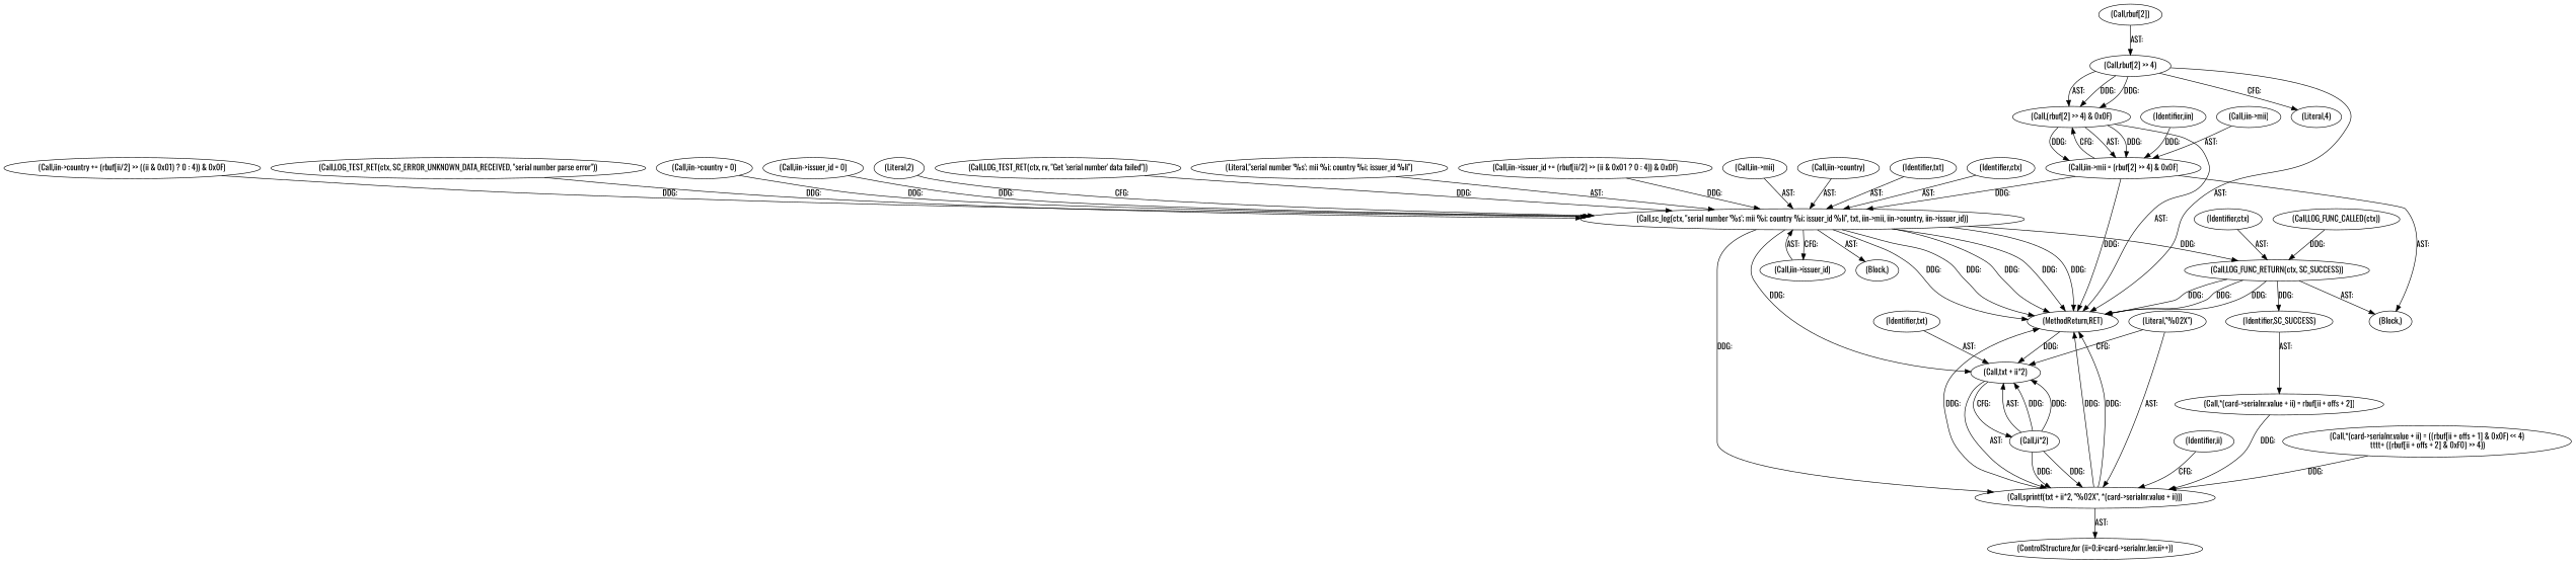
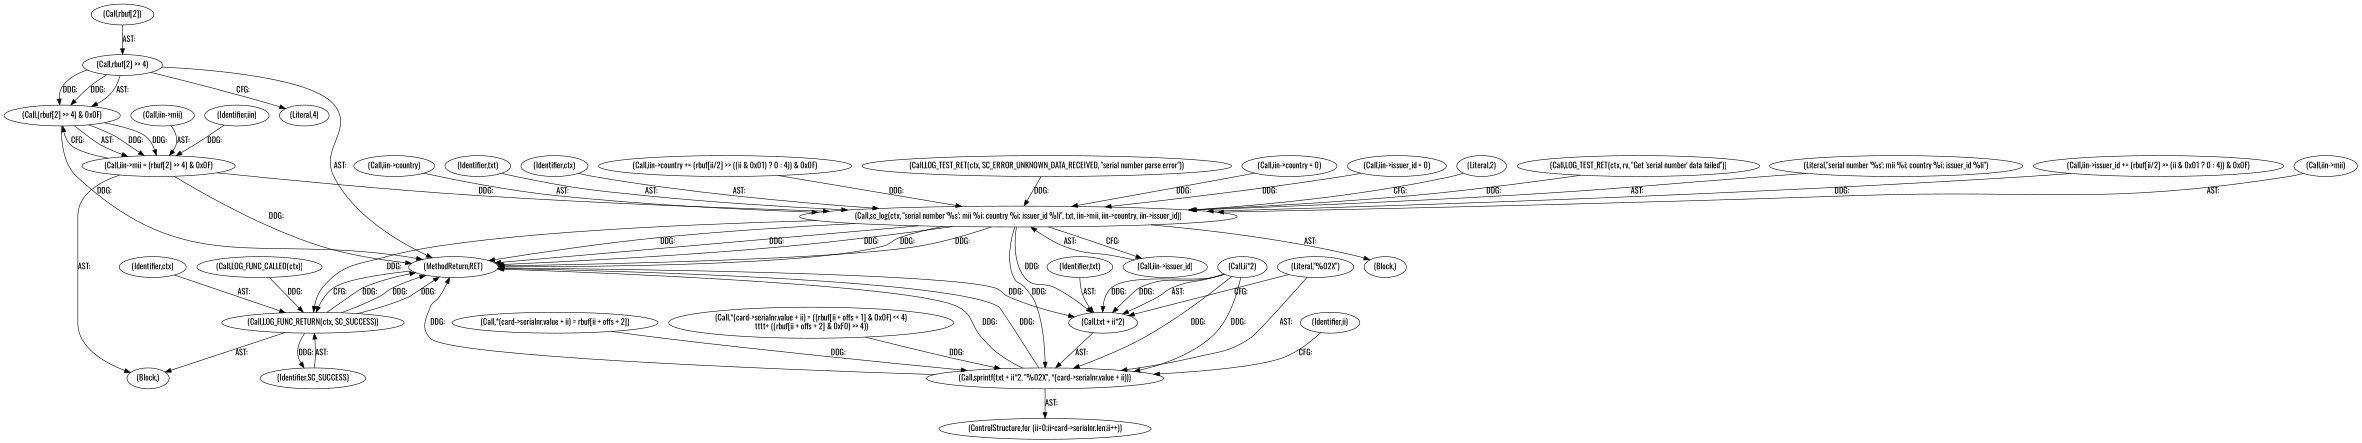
  digraph {
    fontname=Oswald
    node [fontname=Oswald]
    edge [fontname=Oswald]
    n1 [label="(Call,rbuf[2] >> 4)"]
    n2 [label="(Call,(rbuf[2] >> 4) & 0x0F)"]
    n3 [label="(Literal,4)"]
    n4 [label="(MethodReturn,RET)"]
    n5 [label="(Call,iin->mii = (rbuf[2] >> 4) & 0x0F)"]
    n6 [label="(Call,txt + ii*2)"]
    n7 [label="(Call,LOG_FUNC_RETURN(ctx, SC_SUCCESS))"]
    n8 [label="(Call,sc_log(ctx, \"serial number '%s'; mii %i; country %i; issuer_id %li\", txt, iin->mii, iin->country, iin->issuer_id))"]
    n9 [label="(Block,)"]
    n10 [label="(Call,sprintf(txt + ii*2, \"%02X\", *(card->serialnr.value + ii)))"]
    n11 [label="(Call,iin->issuer_id)"]
    n12 [label="(Block,)"]
    n13 [label="(ControlStructure,for (ii=0;ii<card->serialnr.len;ii++))"]
    n14 [label="(Call,ii*2)"]
    n15 [label="(Identifier,SC_SUCCESS)"]
    n16 [label="(Call,iin->country = 0)"]
    n17 [label="(Identifier,iin)"]
    n18 [label="(Identifier,txt)"]
    n19 [label="(Call,iin->issuer_id = 0)"]
    n20 [label="(Literal,2)"]
    n21 [label="(Call,LOG_TEST_RET(ctx, rv, \"Get 'serial number' data failed\"))"]
    n22 [label="(Literal,\"serial number '%s'; mii %i; country %i; issuer_id %li\")"]
    n23 [label="(Call,iin->issuer_id += (rbuf[ii/2] >> (ii & 0x01 ? 0 : 4)) & 0x0F)"]
    n24 [label="(Call,iin->mii)"]
    n25 [label="(Identifier,ii)"]
    n26 [label="(Literal,\"%02X\")"]
    n27 [label="(Call,*(card->serialnr.value + ii) = rbuf[ii + offs + 2])"]
    n28 [label="(Identifier,ctx)"]
    n29 [label="(Call,*(card->serialnr.value + ii) = ((rbuf[ii + offs + 1] & 0x0F) << 4)\n \t\t\t\t+ ((rbuf[ii + offs + 2] & 0xF0) >> 4))"]
    n30 [label="(Call,iin->country)"]
    n31 [label="(Call,LOG_FUNC_CALLED(ctx))"]
    n32 [label="(Call,rbuf[2])"]
    n33 [label="(Identifier,txt)"]
    n34 [label="(Identifier,ctx)"]
    n35 [label="(Call,iin->mii)"]
    n36 [label="(Call,iin->country += (rbuf[ii/2] >> ((ii & 0x01) ? 0 : 4)) & 0x0F)"]
    n37 [label="(Call,LOG_TEST_RET(ctx, SC_ERROR_UNKNOWN_DATA_RECEIVED, \"serial number parse error\"))"]
    n1 -> n2 [label="AST: "]
    n1 -> n2 [label="DDG: "]
    n1 -> n2 [label="DDG: "]
    n1 -> n3 [label="CFG: "]
    n1 -> n4 [label="AST: "]
-   n2 -> n4 [label="AST: "]
+   n2 -> n4 [label="DDG: "]
    n2 -> n5 [label="AST: "]
    n2 -> n5 [label="DDG: "]
    n2 -> n5 [label="DDG: "]
    n4 -> n6 [label="DDG: "]
+   n4 -> n7 [label="CFG: "]
    n5 -> n2 [label="CFG: "]
    n5 -> n4 [label="DDG: "]
    n5 -> n8 [label="DDG: "]
    n5 -> n9 [label="AST: "]
    n6 -> n10 [label="AST: "]
-   n6 -> n14 [label="CFG: "]
    n7 -> n4 [label="DDG: "]
    n7 -> n4 [label="DDG: "]
    n7 -> n4 [label="DDG: "]
    n7 -> n9 [label="AST: "]
    n7 -> n15 [label="DDG: "]
    n8 -> n4 [label="DDG: "]
    n8 -> n4 [label="DDG: "]
    n8 -> n4 [label="DDG: "]
    n8 -> n4 [label="DDG: "]
    n8 -> n4 [label="DDG: "]
    n8 -> n6 [label="DDG: "]
    n8 -> n7 [label="DDG: "]
    n8 -> n10 [label="DDG: "]
    n8 -> n11 [label="CFG: "]
    n8 -> n12 [label="AST: "]
    n10 -> n4 [label="DDG: "]
    n10 -> n4 [label="DDG: "]
    n10 -> n4 [label="DDG: "]
    n10 -> n13 [label="AST: "]
    n11 -> n8 [label="AST: "]
    n14 -> n6 [label="AST: "]
    n14 -> n6 [label="DDG: "]
    n14 -> n6 [label="DDG: "]
    n14 -> n10 [label="DDG: "]
    n14 -> n10 [label="DDG: "]
-   n15 -> n27 [label="AST: "]
+   n15 -> n7 [label="AST: "]
    n16 -> n8 [label="DDG: "]
    n17 -> n5 [label="DDG: "]
    n18 -> n6 [label="AST: "]
    n19 -> n8 [label="DDG: "]
    n20 -> n8 [label="CFG: "]
    n21 -> n8 [label="DDG: "]
    n22 -> n8 [label="AST: "]
    n23 -> n8 [label="DDG: "]
    n24 -> n8 [label="AST: "]
    n25 -> n10 [label="CFG: "]
    n26 -> n6 [label="CFG: "]
    n26 -> n10 [label="AST: "]
    n27 -> n10 [label="DDG: "]
    n28 -> n7 [label="AST: "]
    n29 -> n10 [label="DDG: "]
    n30 -> n8 [label="AST: "]
    n31 -> n7 [label="DDG: "]
    n32 -> n1 [label="AST: "]
    n33 -> n8 [label="AST: "]
    n34 -> n8 [label="AST: "]
    n35 -> n5 [label="AST: "]
    n36 -> n8 [label="DDG: "]
    n37 -> n8 [label="DDG: "]
  }
